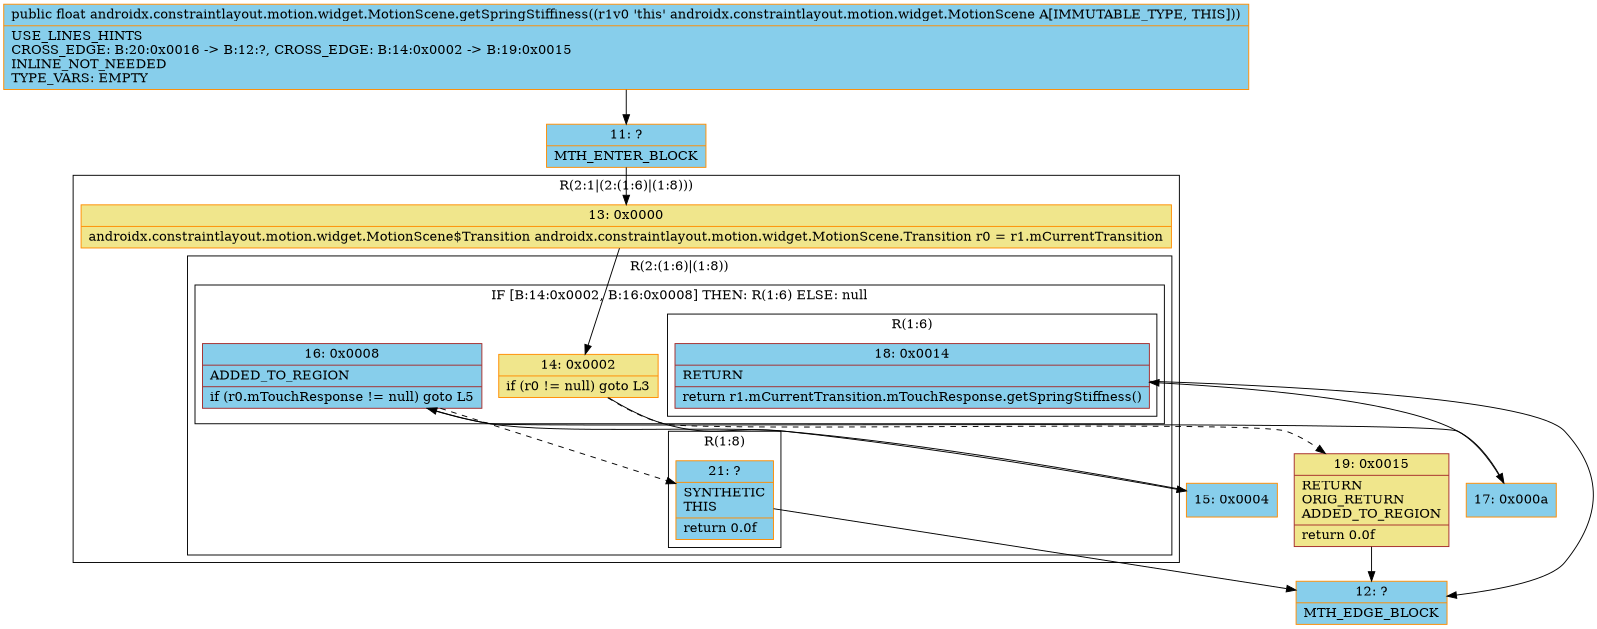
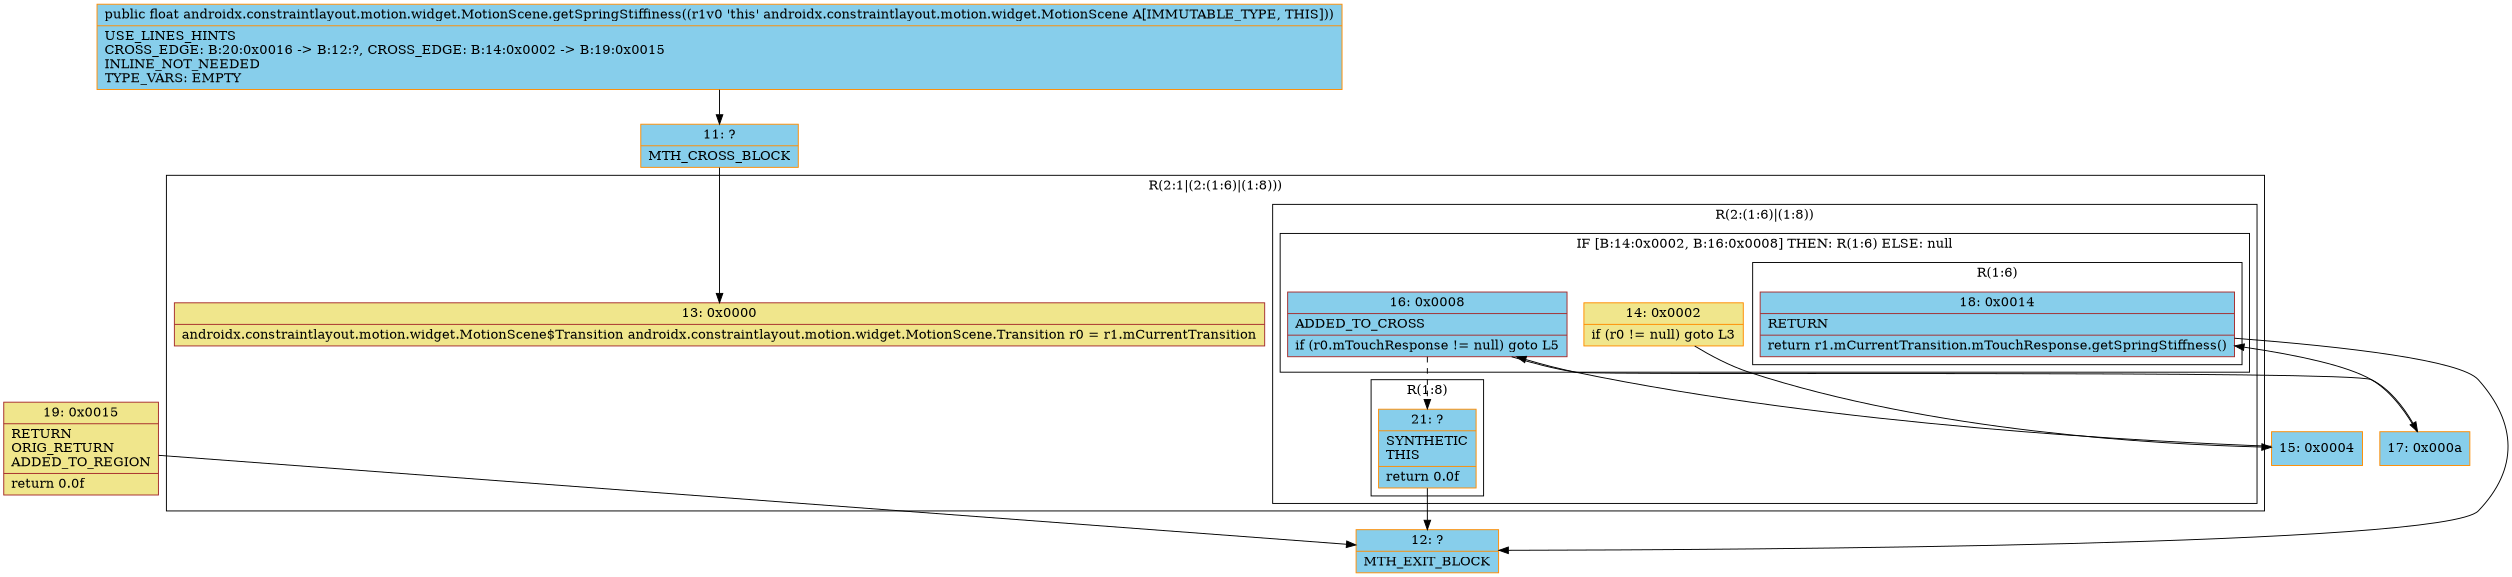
  digraph {
    node [color=darkorange fillcolor=skyblue shape=record style=filled]
    n1 [color=brown label="{18\:\ 0x0014|RETURN\l|return r1.mCurrentTransition.mTouchResponse.getSpringStiffness()\l}"]
    n2 [fillcolor=khaki label="{14\:\ 0x0002|if (r0 != null) goto L3\l}"]
-   n3 [color=brown label="{16\:\ 0x0008|ADDED_TO_REGION\l|if (r0.mTouchResponse != null) goto L5\l}"]
+   n3 [color=brown label="{16\:\ 0x0008|ADDED_TO_CROSS\l|if (r0.mTouchResponse != null) goto L5\l}"]
    n4 [label="{21\:\ ?|SYNTHETIC\lTHIS\l|return 0.0f\l}"]
-   n5 [fillcolor=khaki label="{13\:\ 0x0000|androidx.constraintlayout.motion.widget.MotionScene$Transition androidx.constraintlayout.motion.widget.MotionScene.Transition r0 = r1.mCurrentTransition\l}"]
-   n6 [label="{12\:\ ?|MTH_EDGE_BLOCK\l}"]
+   n5 [color=brown fillcolor=khaki label="{13\:\ 0x0000|androidx.constraintlayout.motion.widget.MotionScene$Transition androidx.constraintlayout.motion.widget.MotionScene.Transition r0 = r1.mCurrentTransition\l}"]
+   n6 [label="{12\:\ ?|MTH_EXIT_BLOCK\l}"]
    n7 [label="{15\:\ 0x0004}"]
    n8 [color=brown fillcolor=khaki label="{19\:\ 0x0015|RETURN\lORIG_RETURN\lADDED_TO_REGION\l|return 0.0f\l}"]
    n9 [label="{17\:\ 0x000a}"]
-   n10 [label="{11\:\ ?|MTH_ENTER_BLOCK\l}"]
+   n10 [label="{11\:\ ?|MTH_CROSS_BLOCK\l}"]
    n11 [label="{public float androidx.constraintlayout.motion.widget.MotionScene.getSpringStiffiness((r1v0 'this' androidx.constraintlayout.motion.widget.MotionScene A[IMMUTABLE_TYPE, THIS]))  | USE_LINES_HINTS\lCROSS_EDGE: B:20:0x0016 \-\> B:12:?, CROSS_EDGE: B:14:0x0002 \-\> B:19:0x0015\lINLINE_NOT_NEEDED\lTYPE_VARS: EMPTY\l}"]
    subgraph cluster_1 {
      label="R(2:1|(2:(1:6)|(1:8)))"
      n5
      subgraph cluster_2 {
        label="R(2:(1:6)|(1:8))"
        subgraph cluster_3 {
          label="IF [B:14:0x0002, B:16:0x0008] THEN: R(1:6) ELSE: null"
          n2
          n3
          subgraph cluster_4 {
            label="R(1:6)"
            n1
          }
        }
        subgraph cluster_5 {
          label="R(1:8)"
          n4
        }
      }
    }
    n1 -> n6
    n2 -> n7
-   n2 -> n8 [style=dashed]
    n3 -> n4 [style=dashed]
    n3 -> n9
    n4 -> n6
-   n5 -> n2
    n7 -> n3
    n8 -> n6
    n9 -> n1
    n10 -> n5
    n11 -> n10
  }
